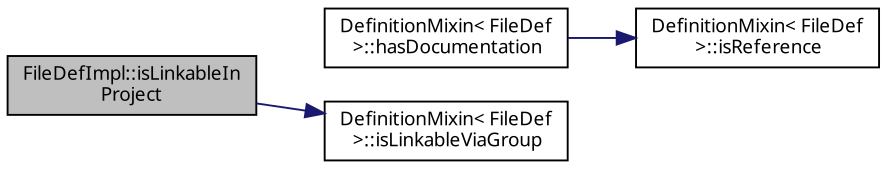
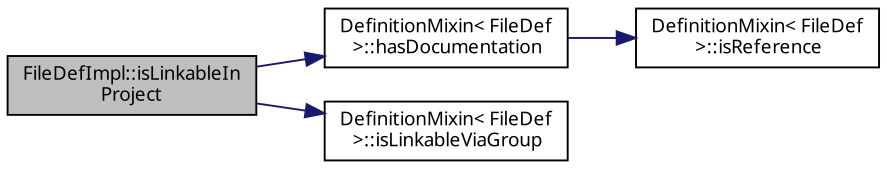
  digraph {
    fontname="Noto Sans"
    rankdir=LR
    node [color=black fillcolor=white fontname="Noto Sans" fontsize=10 shape=record style=filled]
    edge [color=midnightblue fontname="Noto Sans" fontsize=10 labelfontname=Helvetica labelfontsize=10 style=solid]
    n1 [fillcolor=grey75 fontcolor=black height=0.2 label="FileDefImpl::isLinkableIn\lProject" width=0.4]
    n2 [height=0.2 label="DefinitionMixin\< FileDef\l \>::hasDocumentation" width=0.4]
    n3 [height=0.2 label="DefinitionMixin\< FileDef\l \>::isLinkableViaGroup" width=0.4]
    n4 [height=0.2 label="DefinitionMixin\< FileDef\l \>::isReference" width=0.4]
+   n1 -> n2
    n1 -> n3
    n2 -> n4
  }
